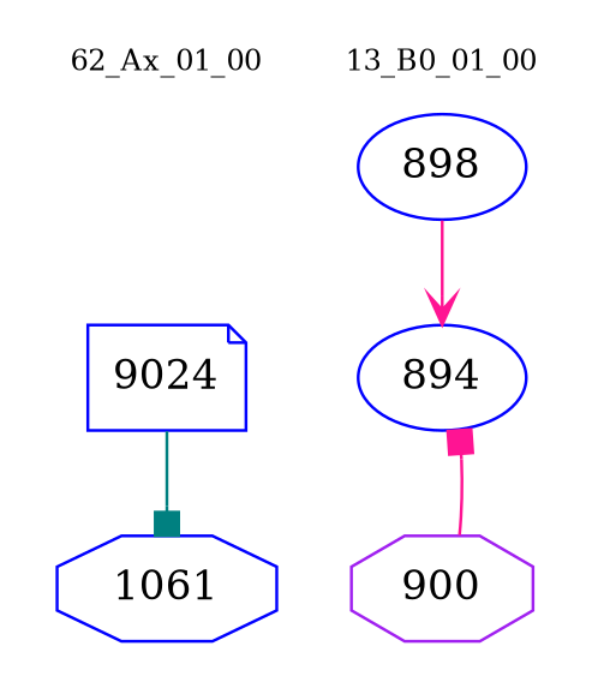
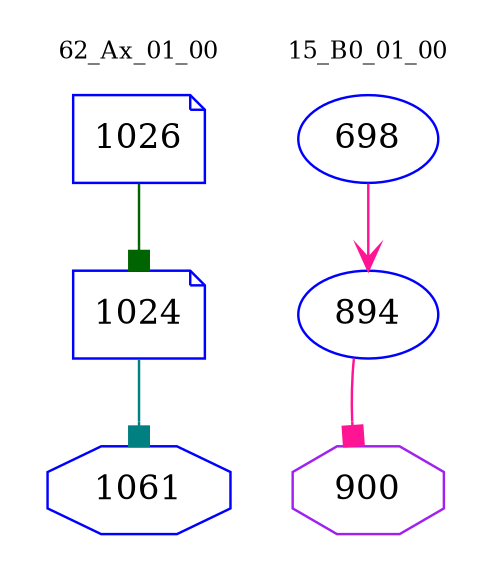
  digraph {
    node [color=blue shape=note]
    edge [arrowhead=box color=deeppink]
-   n2 [label=9024]
+   n1 [label=1026]
+   n2 [label=1024]
    n3 [label=1061 shape=octagon]
-   n4 [label=898 shape=ellipse]
+   n4 [label=698 shape=ellipse]
    n5 [label=894 shape=ellipse]
    n6 [color=purple label=900 shape=octagon]
    subgraph cluster_1 {
      color=white
      fontsize=10
      label="62_Ax_01_00"
+     n1
      n2
      n3
    }
    subgraph cluster_2 {
      color=white
      fontsize=10
-     label="13_B0_01_00"
+     label="15_B0_01_00"
      n4
      n5
      n6
    }
+   n1 -> n2 [color=darkgreen]
    n2 -> n3 [color=teal]
    n4 -> n5 [arrowhead=vee]
-   n6 -> n5
+   n5 -> n6
  }
